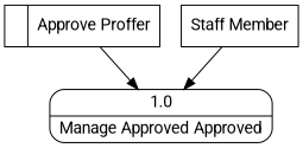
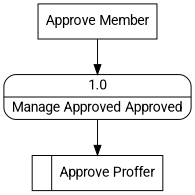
  digraph {
    fontname=Roboto
    node [fontname=Roboto]
    edge [fontname=Roboto]
    n1 [label="<f0>  |<f1> Approve Proffer " shape=record]
-   n2 [label="Staff Member" shape=box]
+   n2 [label="Approve Member" shape=box]
    n3 [label="{<f0> 1.0|<f1> Manage Approved Approved }" shape=Mrecord]
    n2 -> n3
-   n1 -> n3
+   n3 -> n1
  }
